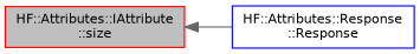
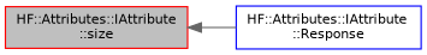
  digraph {
    rankdir=LR
    node [fontname=Helvetica fontsize=10 shape=record style=filled]
    n1 [color=red fillcolor=grey75 fontcolor=black height=0.2 label="HF::Attributes::IAttribute\l::size" width=0.4]
-   n2 [color=blue fillcolor=white height=0.2 label="HF::Attributes::Response\l::Response" width=0.4]
+   n2 [color=blue fillcolor=white height=0.2 label="HF::Attributes::IAttribute\l::Response" width=0.4]
    n1 -> n2 [color=gray40 dir=back fontname=Helvetica fontsize=10 labelfontname=Helvetica labelfontsize=10 style=solid]
  }
